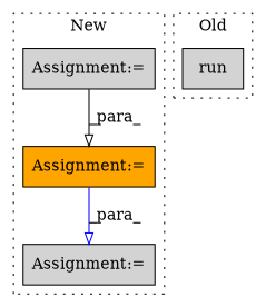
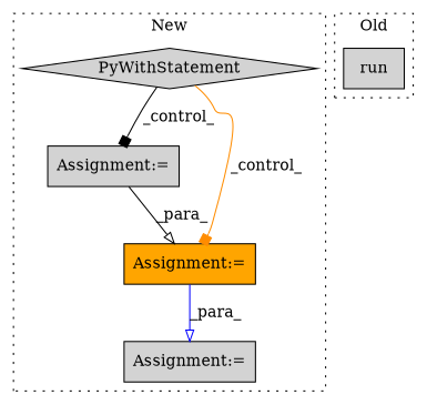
  digraph {
    node [a=7 fillcolor=lightgrey l=1 shape=box style=filled]
    edge [arrowhead=box color=black]
+   n1 [a=104 l="10,2" label=PyWithStatement s="3306,3341" shape=diamond]
    n2 [label="Assignment:=" s=3368]
    n3 [fillcolor=orange label="Assignment:=" s=3455]
    n4 [label="Assignment:=" s=3499]
    n5 [a=32 l="4,1" label=run s="3731,3821"]
    subgraph cluster_1 {
      label=New
      style=dotted
+     n1
      n2
      n3
      n4
    }
    subgraph cluster_2 {
      label=Old
      style=dotted
      n5
    }
+   n1 -> n2 [label=_control_]
+   n1 -> n3 [color=darkorange label=_control_]
    n2 -> n3 [arrowhead=onormal label=_para_]
    n3 -> n4 [arrowhead=onormal color=blue label=_para_]
  }
